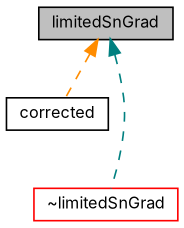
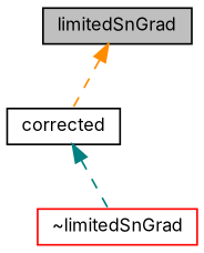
  digraph {
    fontname=Inter
    rankdir=TB
    node [color=black fontname=Inter fontsize=10 shape=record]
    edge [dir=back fontname=Inter fontsize=10 labelfontname=Helvetica labelfontsize=10 style=dashed]
    n1 [fillcolor=grey75 fontcolor=black height=0.2 label=limitedSnGrad style=filled width=0.4]
    n2 [height=0.2 label=corrected width=0.4]
    n3 [color=red height=0.2 label="~limitedSnGrad" width=0.4]
    n1 -> n2 [color=darkorange]
-   n1 -> n3 [color=teal]
+   n2 -> n3 [color=teal]
  }
